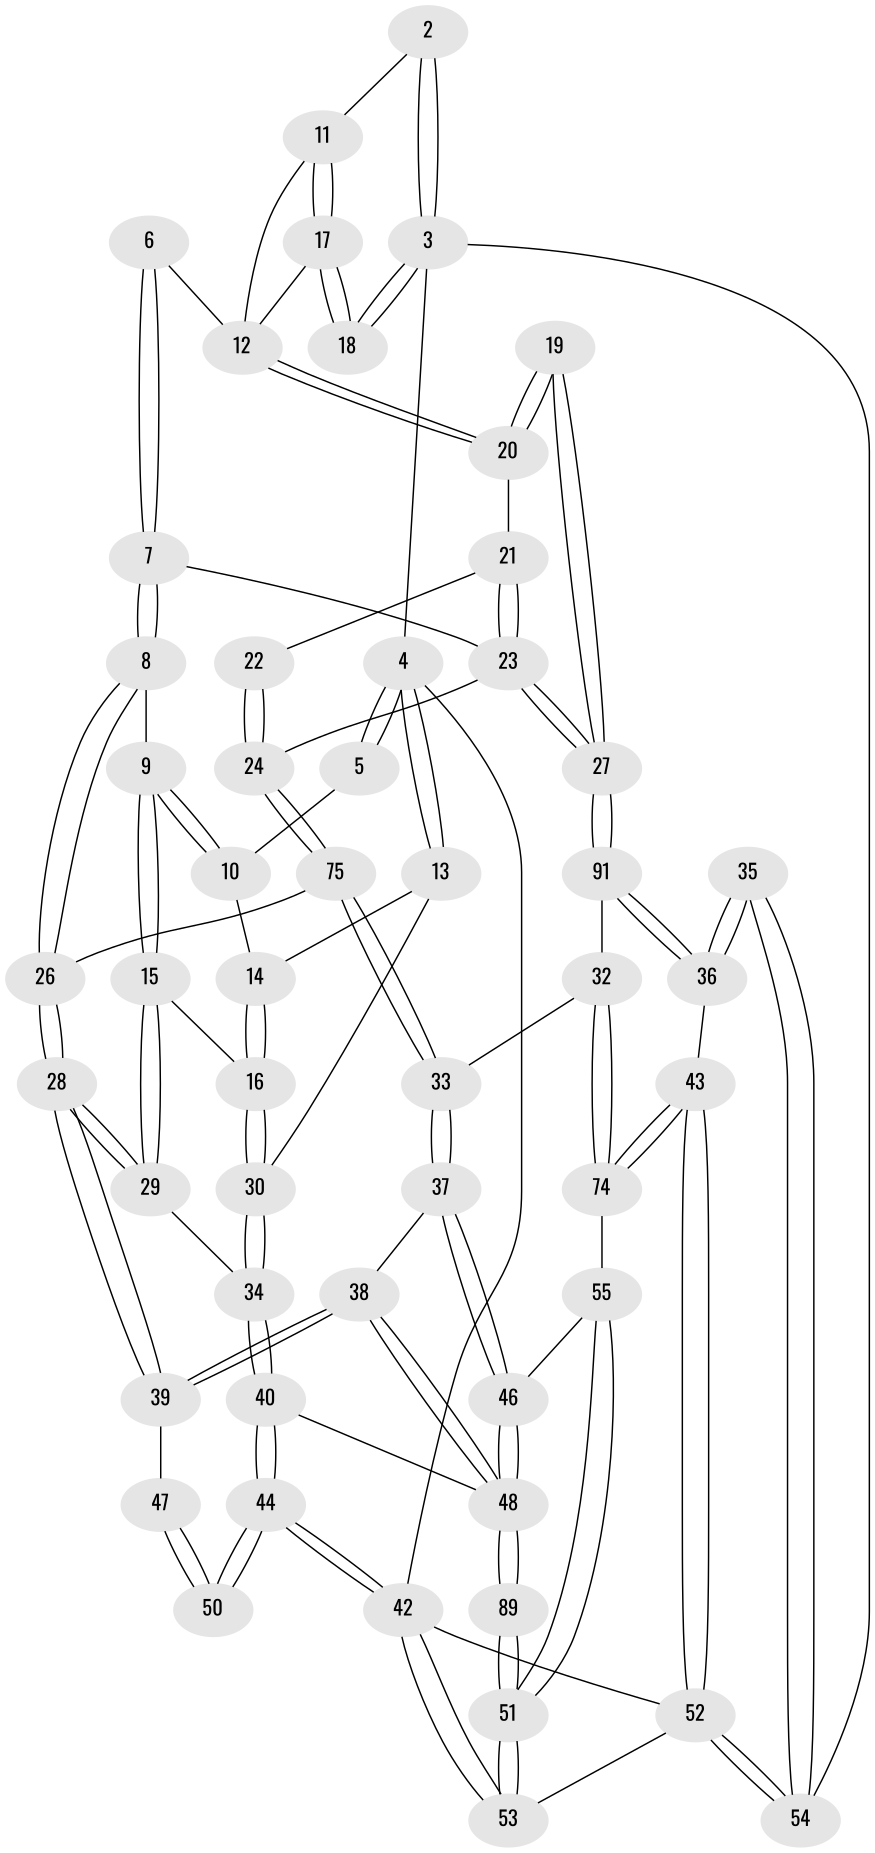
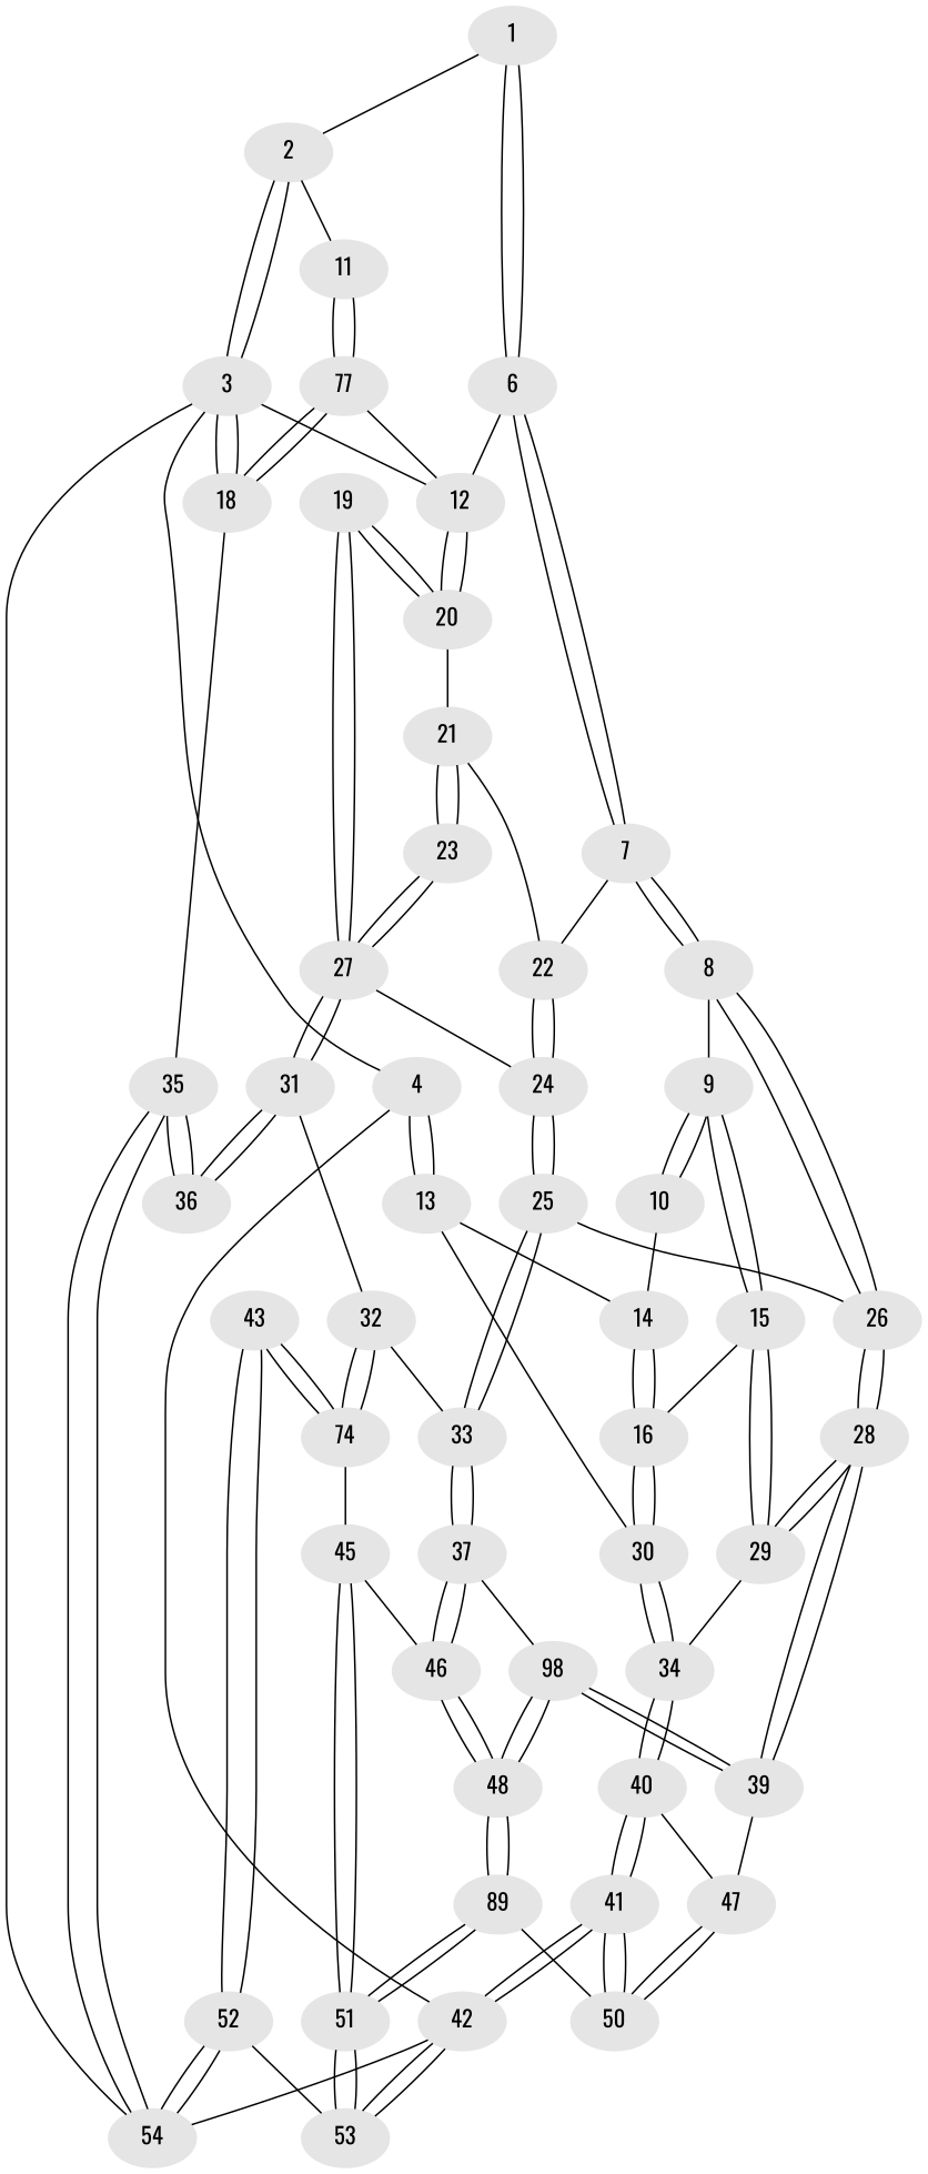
  graph {
    fontname=Oswald
    node [color=gray90 fontname=Oswald style=filled]
    edge [fontname=Oswald]
+   1
    2
    6
    3
    11
    7
    12
    4
    18
    54
-   17
-   5
+   17 [label=77]
    13
    42
    35
    10
    14
    30
    53
    8
    22
    20
    9
    26
    24
    15
    28
    16
    29
    21
    34
    19
    27
    36
-   31 [label=91]
+   31
    23
-   25 [label=75]
+   25
    33
    37
    39
    32
    47
    40
    n44 [label=74]
    43
-   45 [label=55]
-   38
+   45
+   38 [label=98]
    46
-   41 [label=44]
+   41
    52
    48
    n52 [label=89]
    50
    51
+   1 -- 2
+   1 -- 6
+   1 -- 6
    2 -- 3
    2 -- 3
    2 -- 11
    6 -- 7
    6 -- 7
    6 -- 12
    3 -- 4
    3 -- 18
    3 -- 18
    3 -- 54
-   11 -- 12
+   3 -- 12
    11 -- 17
    11 -- 17
    7 -- 8
    7 -- 8
-   7 -- 23
+   7 -- 22
    12 -- 20
    12 -- 20
-   4 -- 5
-   4 -- 5
    4 -- 13
    4 -- 13
    4 -- 42
+   18 -- 35
    17 -- 12
    17 -- 18
    17 -- 18
-   5 -- 10
    13 -- 14
    13 -- 30
-   42 -- 52
+   42 -- 54
    42 -- 53
    42 -- 53
    35 -- 54
    35 -- 54
    35 -- 36
    35 -- 36
    10 -- 14
    14 -- 16
    14 -- 16
    30 -- 34
    30 -- 34
    8 -- 9
    8 -- 26
    8 -- 26
    22 -- 24
    22 -- 24
    20 -- 21
    9 -- 10
    9 -- 10
    9 -- 15
    9 -- 15
    26 -- 28
    26 -- 28
    24 -- 25
    24 -- 25
    15 -- 16
    15 -- 29
    15 -- 29
    28 -- 29
    28 -- 29
    28 -- 39
    28 -- 39
    16 -- 30
    16 -- 30
    29 -- 34
    21 -- 22
    21 -- 23
    21 -- 23
    34 -- 40
    34 -- 40
    19 -- 20
    19 -- 20
    19 -- 27
    19 -- 27
    27 -- 31
    27 -- 31
-   36 -- 43
    31 -- 36
    31 -- 36
    31 -- 32
-   23 -- 24
+   27 -- 24
    23 -- 27
    23 -- 27
    25 -- 26
    25 -- 33
    25 -- 33
    33 -- 37
    33 -- 37
    37 -- 38
    37 -- 46
    37 -- 46
    39 -- 47
    32 -- 33
    32 -- n44
    32 -- n44
    47 -- 50
    47 -- 50
-   40 -- 48
+   40 -- 47
    40 -- 41
    40 -- 41
    n44 -- 45
    43 -- n44
    43 -- n44
    43 -- 52
    43 -- 52
    45 -- 46
    45 -- 51
    45 -- 51
    38 -- 39
    38 -- 39
    38 -- 48
    38 -- 48
    46 -- 48
    46 -- 48
    41 -- 42
    41 -- 42
    41 -- 50
    41 -- 50
    52 -- 54
    52 -- 54
    52 -- 53
    48 -- n52
    48 -- n52
+   n52 -- 50
    n52 -- 51
    n52 -- 51
    51 -- 53
    51 -- 53
  }
